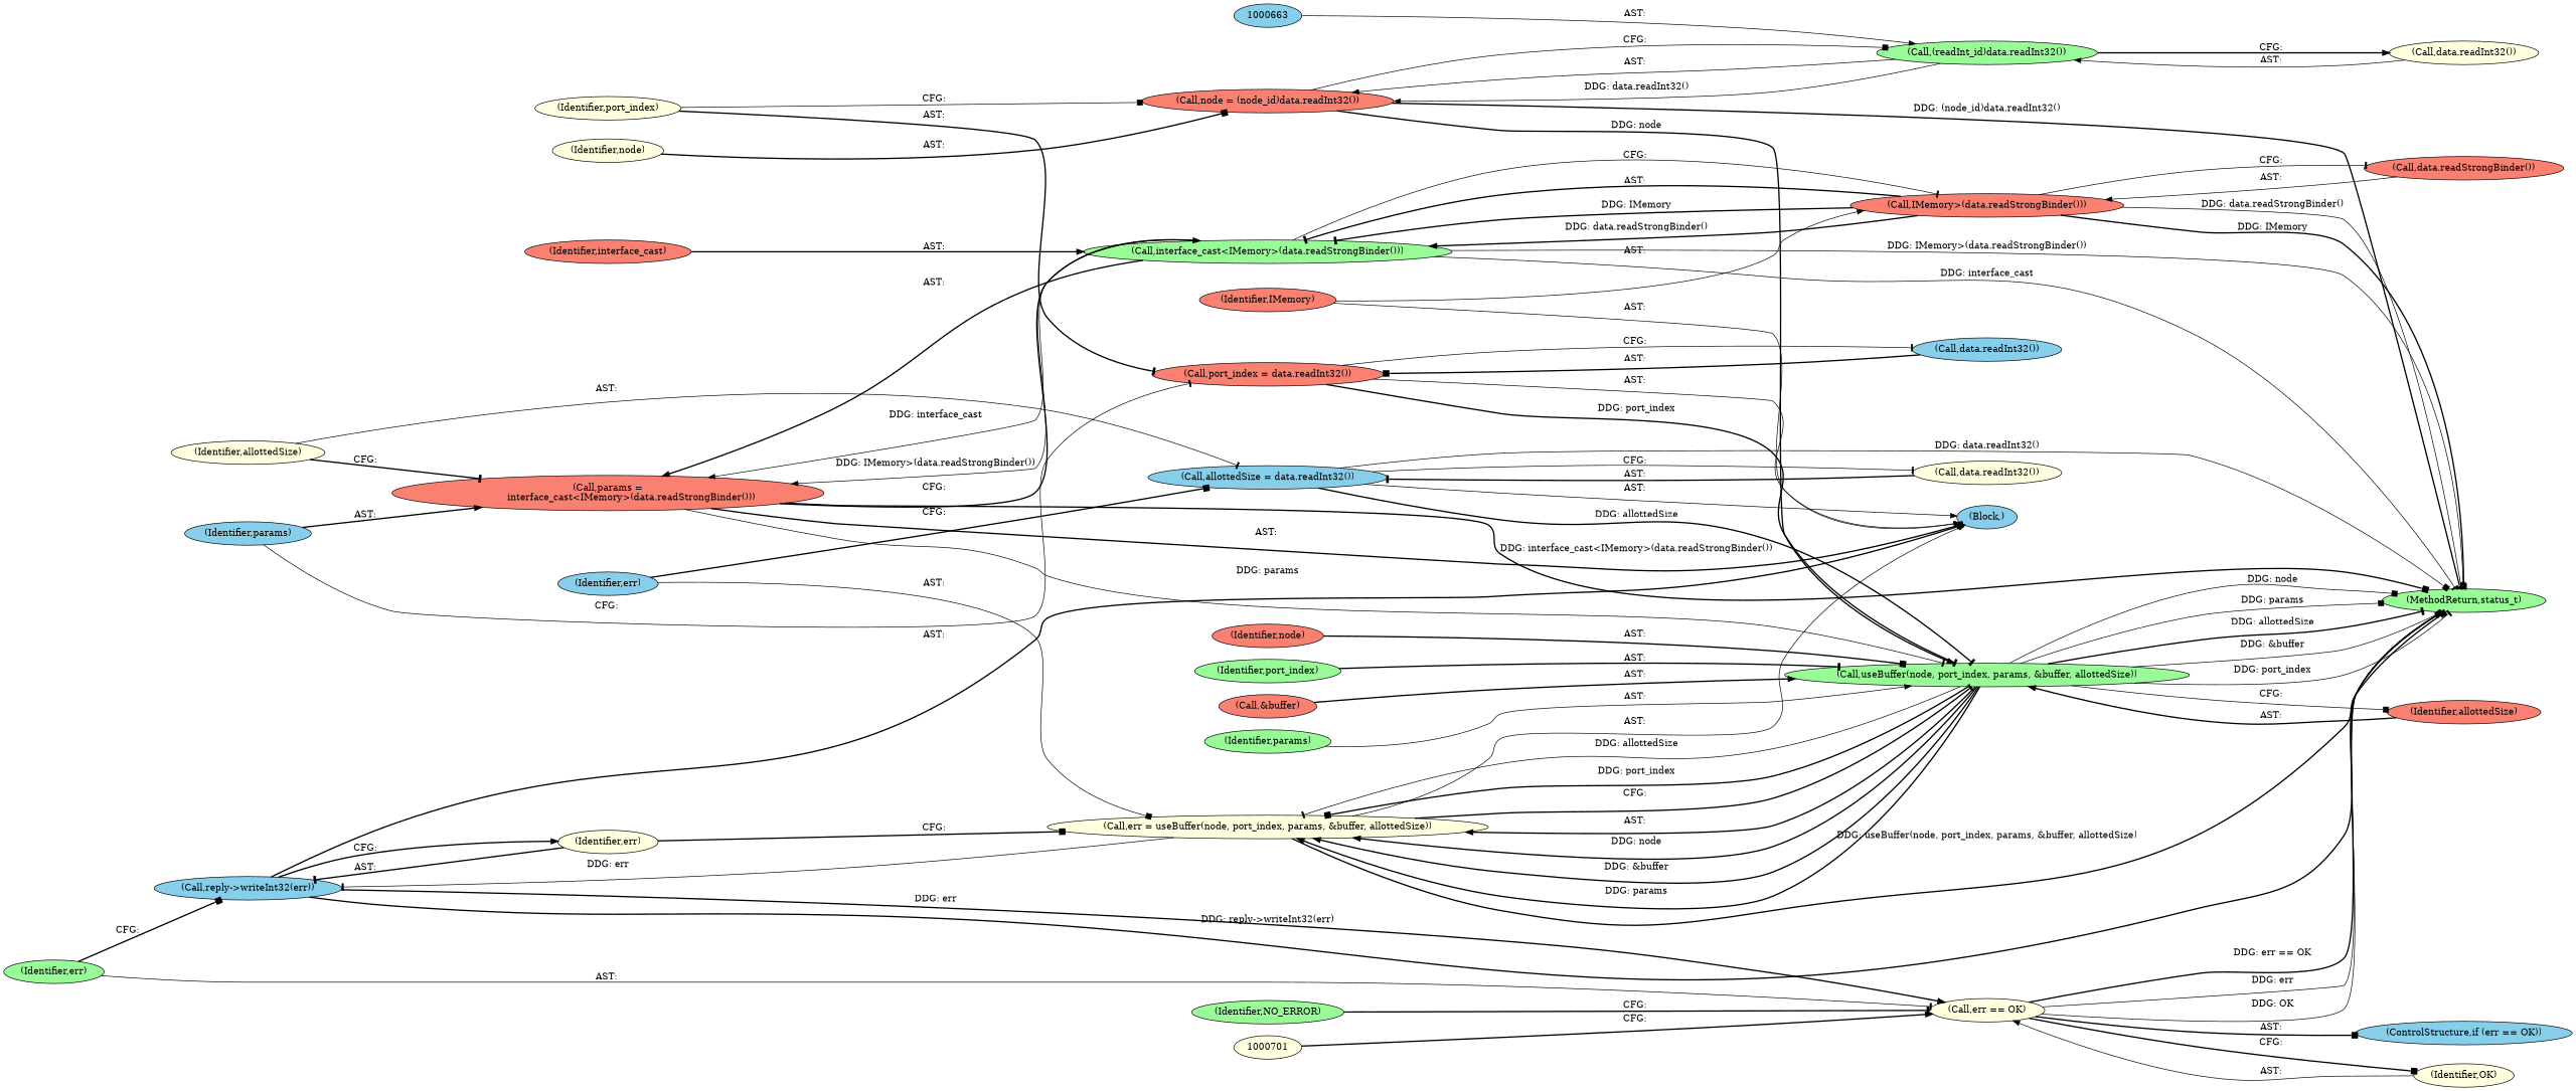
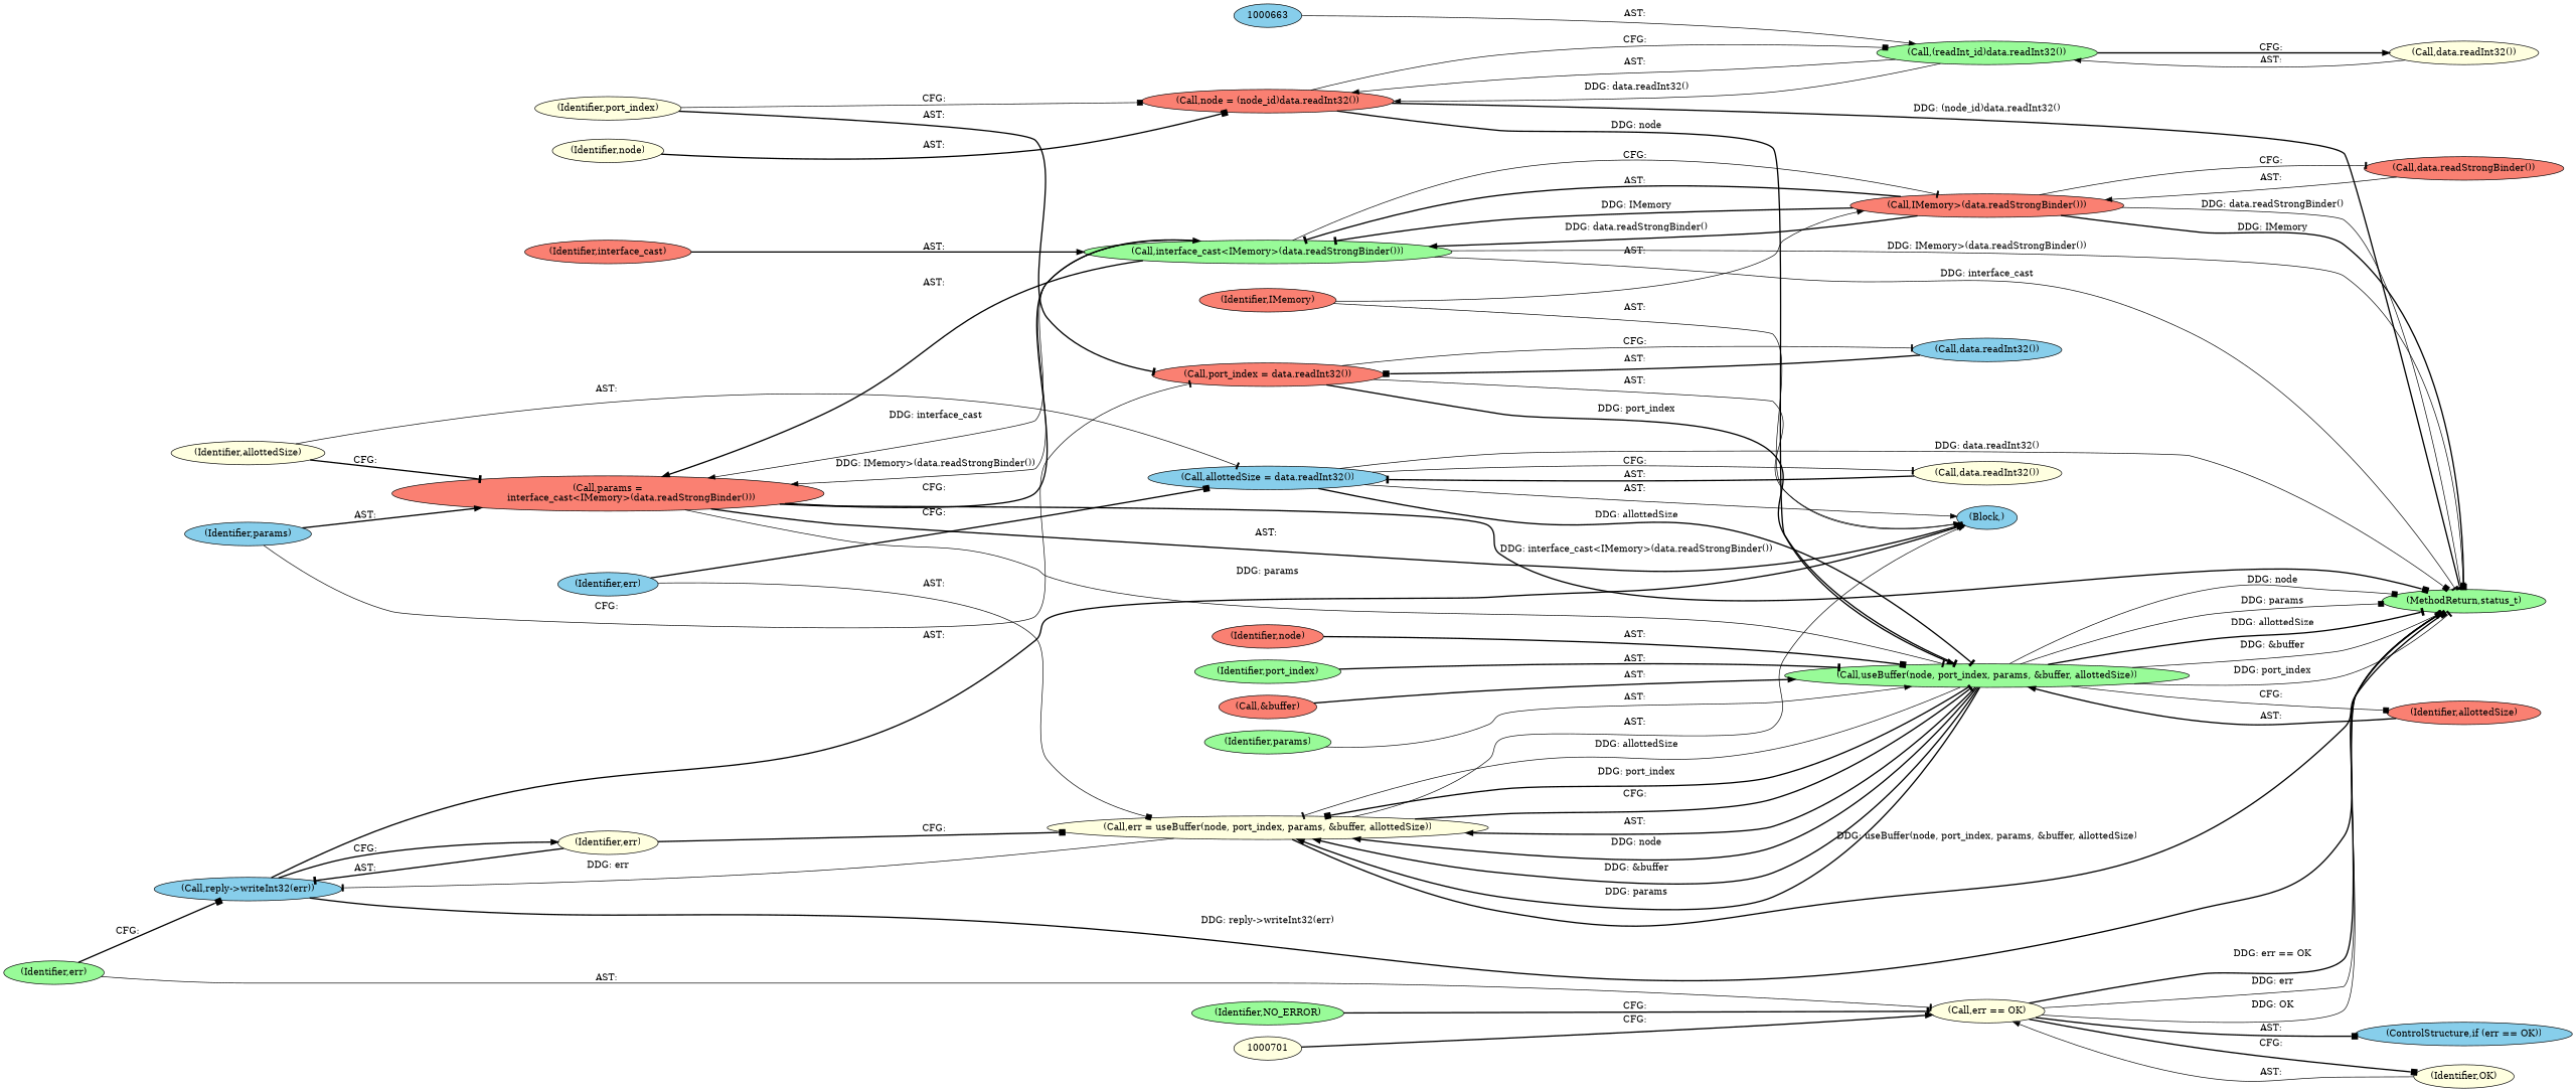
  digraph {
    rankdir=LR
    node [fillcolor=lightyellow style=filled]
    edge [arrowhead=normal style=bold]
    n1 [fillcolor=skyblue label="(Call,reply->writeInt32(err))"]
    n2 [label="(Call,err == OK)"]
    n3 [fillcolor=palegreen label="(MethodReturn,status_t)"]
    n4 [fillcolor=skyblue label="(Block,)"]
    n5 [label="(Identifier,err)"]
    n6 [fillcolor=skyblue label="(ControlStructure,if (err == OK))"]
    n7 [label="(Identifier,OK)"]
    n8 [label="(Call,err = useBuffer(node, port_index, params, &buffer, allottedSize))"]
    n9 [fillcolor=palegreen label="(Call,useBuffer(node, port_index, params, &buffer, allottedSize))"]
    n10 [fillcolor=salmon label="(Identifier,allottedSize)"]
    n11 [fillcolor=salmon label="(Call,node = (node_id)data.readInt32())"]
    n12 [fillcolor=palegreen label="(Call,(readInt_id)data.readInt32())"]
    n13 [label="(Call,data.readInt32())"]
    n14 [fillcolor=salmon label="(Call,port_index = data.readInt32())"]
    n15 [fillcolor=skyblue label="(Call,data.readInt32())"]
    n16 [fillcolor=salmon label="(Call,params =\n                interface_cast<IMemory>(data.readStrongBinder()))"]
    n17 [fillcolor=palegreen label="(Call,interface_cast<IMemory>(data.readStrongBinder()))"]
    n18 [fillcolor=salmon label="(Call,IMemory>(data.readStrongBinder()))"]
    n19 [fillcolor=salmon label="(Call,data.readStrongBinder())"]
    n20 [fillcolor=skyblue label="(Call,allottedSize = data.readInt32())"]
    n21 [label="(Call,data.readInt32())"]
    n22 [label="(Identifier,port_index)"]
    n23 [fillcolor=palegreen label="(Identifier,err)"]
    n24 [label="(Identifier,node)"]
    n25 [fillcolor=salmon label="(Identifier,node)"]
    n26 [fillcolor=skyblue label="(Identifier,err)"]
    n27 [label="(Identifier,allottedSize)"]
    n28 [fillcolor=palegreen label="(Identifier,port_index)"]
    n29 [fillcolor=salmon label="(Identifier,IMemory)"]
    n30 [fillcolor=palegreen label="(Identifier,NO_ERROR)"]
    n31 [fillcolor=skyblue label="(Identifier,params)"]
    n32 [fillcolor=salmon label="(Identifier,interface_cast)"]
    n33 [fillcolor=salmon label="(Call,&buffer)"]
    n34 [fillcolor=palegreen label="(Identifier,params)"]
    1000663 [fillcolor=skyblue]
    1000701
-   n1 -> n2 [label="DDG: err"]
    n1 -> n3 [label="DDG: reply->writeInt32(err)"]
    n1 -> n4 [label="AST: "]
    n1 -> n5 [label="CFG: "]
    n2 -> n3 [label="DDG: err == OK"]
    n2 -> n3 [arrowhead=tee label="DDG: err" style=solid]
    n2 -> n3 [label="DDG: OK" style=solid]
    n2 -> n6 [arrowhead=box label="AST: "]
    n2 -> n7 [arrowhead=box label="CFG: "]
    n5 -> n1 [arrowhead=tee label="AST: "]
    n5 -> n8 [arrowhead=box label="CFG: "]
    n7 -> n2 [label="AST: " style=solid]
    n8 -> n1 [arrowhead=tee label="DDG: err" style=solid]
    n8 -> n3 [arrowhead=box label="DDG: useBuffer(node, port_index, params, &buffer, allottedSize)"]
    n8 -> n4 [label="AST: " style=solid]
    n8 -> n9 [arrowhead=tee label="CFG: "]
    n9 -> n3 [arrowhead=box label="DDG: &buffer" style=solid]
    n9 -> n3 [arrowhead=tee label="DDG: port_index" style=solid]
    n9 -> n3 [arrowhead=box label="DDG: node" style=solid]
    n9 -> n3 [arrowhead=box label="DDG: params" style=solid]
    n9 -> n3 [arrowhead=tee label="DDG: allottedSize"]
    n9 -> n8 [label="AST: "]
    n9 -> n8 [label="DDG: node"]
    n9 -> n8 [label="DDG: &buffer"]
    n9 -> n8 [label="DDG: params"]
    n9 -> n8 [arrowhead=tee label="DDG: allottedSize" style=solid]
    n9 -> n8 [arrowhead=box label="DDG: port_index"]
    n9 -> n10 [arrowhead=box label="CFG: " style=solid]
    n10 -> n9 [label="AST: "]
    n11 -> n3 [arrowhead=tee label="DDG: (node_id)data.readInt32()"]
    n11 -> n9 [label="DDG: node"]
    n11 -> n12 [arrowhead=box label="CFG: " style=solid]
    n12 -> n11 [label="AST: " style=solid]
    n12 -> n11 [label="DDG: data.readInt32()" style=solid]
    n12 -> n13 [label="CFG: "]
    n13 -> n12 [label="AST: " style=solid]
    n14 -> n4 [label="AST: " style=solid]
    n14 -> n9 [arrowhead=tee label="DDG: port_index"]
    n14 -> n15 [arrowhead=tee label="CFG: " style=solid]
    n15 -> n14 [arrowhead=box label="AST: "]
    n16 -> n3 [arrowhead=box label="DDG: interface_cast<IMemory>(data.readStrongBinder())"]
    n16 -> n4 [arrowhead=box label="AST: "]
    n16 -> n9 [arrowhead=tee label="DDG: params" style=solid]
    n16 -> n17 [label="CFG: "]
    n17 -> n3 [label="DDG: IMemory>(data.readStrongBinder())" style=solid]
    n17 -> n3 [arrowhead=tee label="DDG: interface_cast" style=solid]
    n17 -> n16 [label="AST: "]
    n17 -> n16 [label="DDG: interface_cast" style=solid]
    n17 -> n16 [label="DDG: IMemory>(data.readStrongBinder())" style=solid]
    n17 -> n18 [arrowhead=tee label="CFG: " style=solid]
    n18 -> n3 [arrowhead=tee label="DDG: data.readStrongBinder()" style=solid]
    n18 -> n3 [arrowhead=box label="DDG: IMemory"]
    n18 -> n17 [arrowhead=tee label="AST: "]
    n18 -> n17 [arrowhead=tee label="DDG: IMemory"]
    n18 -> n17 [label="DDG: data.readStrongBinder()"]
    n18 -> n19 [arrowhead=tee label="CFG: " style=solid]
    n19 -> n18 [label="AST: " style=solid]
    n20 -> n3 [arrowhead=box label="DDG: data.readInt32()" style=solid]
    n20 -> n4 [label="AST: " style=solid]
    n20 -> n9 [arrowhead=tee label="DDG: allottedSize"]
    n20 -> n21 [arrowhead=tee label="CFG: " style=solid]
    n21 -> n20 [arrowhead=tee label="AST: "]
    n22 -> n11 [arrowhead=box label="CFG: " style=solid]
    n22 -> n14 [arrowhead=tee label="AST: "]
    n23 -> n1 [arrowhead=box label="CFG: "]
    n23 -> n2 [arrowhead=tee label="AST: " style=solid]
    n24 -> n11 [arrowhead=box label="AST: "]
    n25 -> n9 [arrowhead=box label="AST: "]
    n26 -> n8 [arrowhead=box label="AST: " style=solid]
    n26 -> n20 [arrowhead=box label="CFG: "]
    n27 -> n16 [arrowhead=tee label="CFG: "]
    n27 -> n20 [arrowhead=tee label="AST: " style=solid]
    n28 -> n9 [arrowhead=tee label="AST: "]
    n29 -> n4 [label="AST: " style=solid]
    n29 -> n18 [label="AST: " style=solid]
    n30 -> n2 [arrowhead=tee label="CFG: "]
    n31 -> n14 [arrowhead=tee label="CFG: " style=solid]
    n31 -> n16 [label="AST: "]
    n32 -> n17 [label="AST: "]
    n33 -> n9 [label="AST: "]
    n34 -> n9 [label="AST: " style=solid]
    1000663 -> n12 [label="AST: " style=solid]
    1000701 -> n2 [label="CFG: "]
  }
